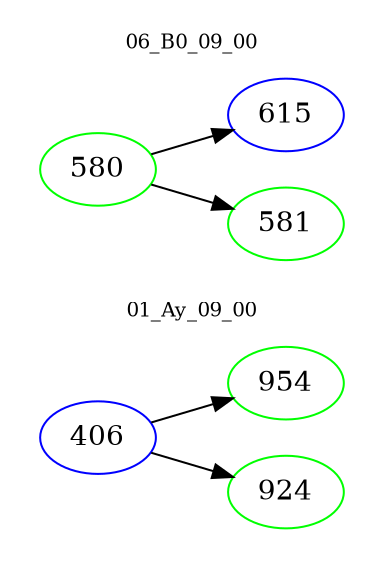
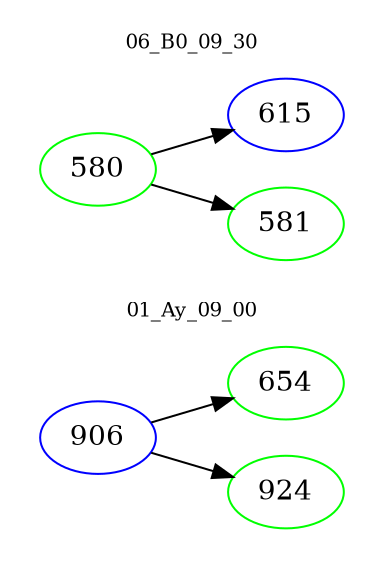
  digraph {
    rankdir=LR
    node [color=green]
    edge [color=black]
-   n1 [color=blue label=406]
+   n1 [color=blue label=906]
    n2 [label=924]
-   n3 [label=954]
+   n3 [label=654]
    n4 [label=580]
    n5 [label=581]
    n6 [color=blue label=615]
    subgraph cluster_1 {
      color=white
      fontsize=10
      label="01_Ay_09_00"
      n1
      n2
      n3
    }
    subgraph cluster_2 {
      color=white
      fontsize=10
-     label="06_B0_09_00"
+     label="06_B0_09_30"
      n4
      n5
      n6
    }
    n1 -> n2
    n1 -> n3
    n4 -> n5
    n4 -> n6
  }
